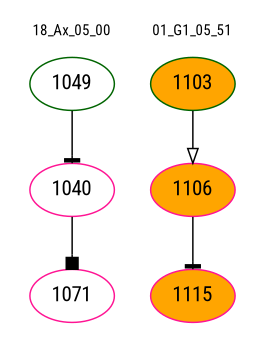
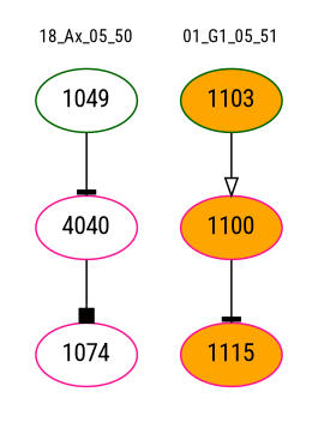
  digraph {
    fontname="Roboto Condensed"
    node [color=deeppink fillcolor=white fontname="Roboto Condensed" style=filled]
    edge [arrowhead=tee color=black fontname="Roboto Condensed"]
    n1 [color=darkgreen label=1049]
-   n2 [label=1040]
-   n3 [label=1071]
+   n2 [label=4040]
+   n3 [label=1074]
    n4 [color=darkgreen fillcolor=orange label=1103]
-   n5 [fillcolor=orange label=1106]
+   n5 [fillcolor=orange label=1100]
    n6 [fillcolor=orange label=1115]
    subgraph cluster_1 {
      color=white
      fontsize=10
-     label="18_Ax_05_00"
+     label="18_Ax_05_50"
      n1
      n2
      n3
    }
    subgraph cluster_2 {
      color=white
      fontsize=10
      label="01_G1_05_51"
      n4
      n5
      n6
    }
    n1 -> n2
    n2 -> n3 [arrowhead=box]
    n4 -> n5 [arrowhead=onormal]
    n5 -> n6
  }
